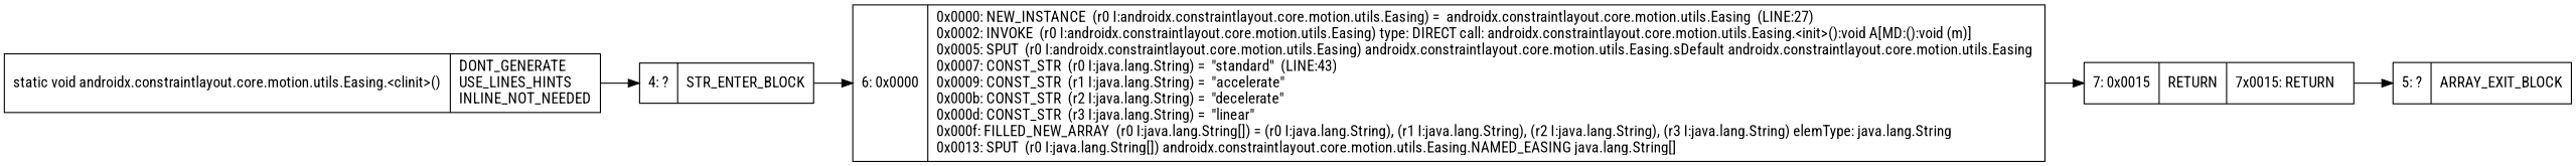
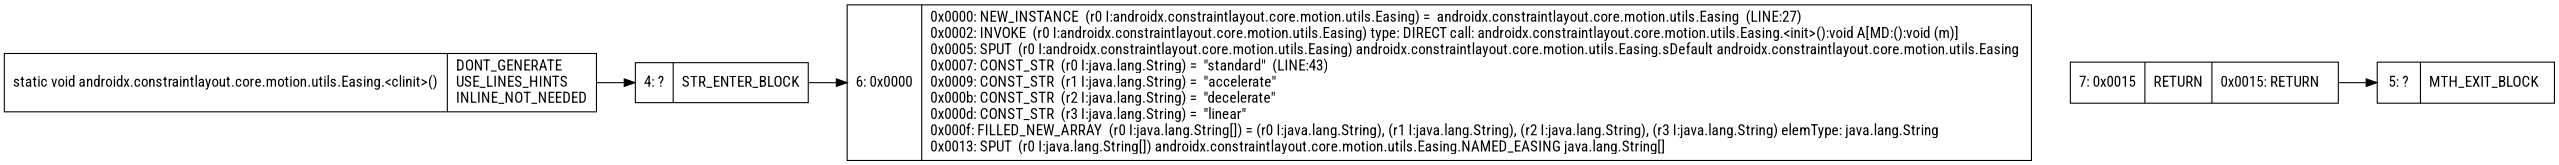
  digraph {
    fontname="Roboto Condensed"
    rankdir=LR
    node [fontname="Roboto Condensed" shape=record]
    edge [fontname="Roboto Condensed"]
    n1 [label="{4\:\ ?|STR_ENTER_BLOCK\l}"]
    n2 [label="{6\:\ 0x0000|0x0000: NEW_INSTANCE  (r0 I:androidx.constraintlayout.core.motion.utils.Easing) =  androidx.constraintlayout.core.motion.utils.Easing  (LINE:27)\l0x0002: INVOKE  (r0 I:androidx.constraintlayout.core.motion.utils.Easing) type: DIRECT call: androidx.constraintlayout.core.motion.utils.Easing.\<init\>():void A[MD:():void (m)]\l0x0005: SPUT  (r0 I:androidx.constraintlayout.core.motion.utils.Easing) androidx.constraintlayout.core.motion.utils.Easing.sDefault androidx.constraintlayout.core.motion.utils.Easing \l0x0007: CONST_STR  (r0 I:java.lang.String) =  \"standard\"  (LINE:43)\l0x0009: CONST_STR  (r1 I:java.lang.String) =  \"accelerate\" \l0x000b: CONST_STR  (r2 I:java.lang.String) =  \"decelerate\" \l0x000d: CONST_STR  (r3 I:java.lang.String) =  \"linear\" \l0x000f: FILLED_NEW_ARRAY  (r0 I:java.lang.String[]) = (r0 I:java.lang.String), (r1 I:java.lang.String), (r2 I:java.lang.String), (r3 I:java.lang.String) elemType: java.lang.String \l0x0013: SPUT  (r0 I:java.lang.String[]) androidx.constraintlayout.core.motion.utils.Easing.NAMED_EASING java.lang.String[] \l}"]
-   n3 [label="{7\:\ 0x0015|RETURN\l|7x0015: RETURN   \l}"]
-   n4 [label="{5\:\ ?|ARRAY_EXIT_BLOCK\l}"]
+   n3 [label="{7\:\ 0x0015|RETURN\l|0x0015: RETURN   \l}"]
+   n4 [label="{5\:\ ?|MTH_EXIT_BLOCK\l}"]
    n5 [label="{static void androidx.constraintlayout.core.motion.utils.Easing.\<clinit\>()  | DONT_GENERATE\lUSE_LINES_HINTS\lINLINE_NOT_NEEDED\l}"]
    n1 -> n2
-   n2 -> n3
    n3 -> n4
    n5 -> n1
  }
